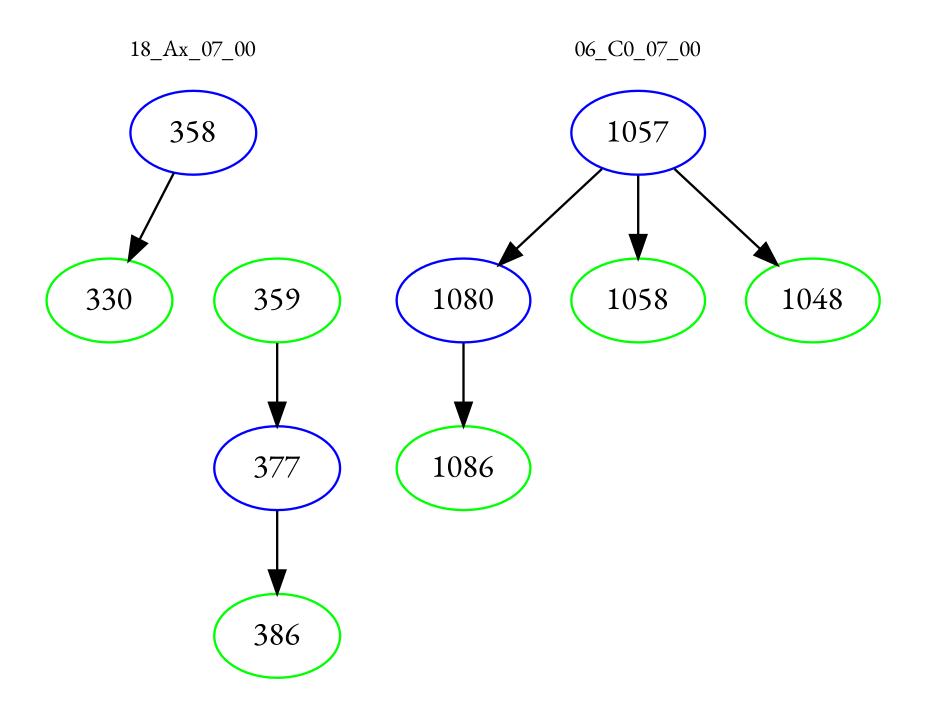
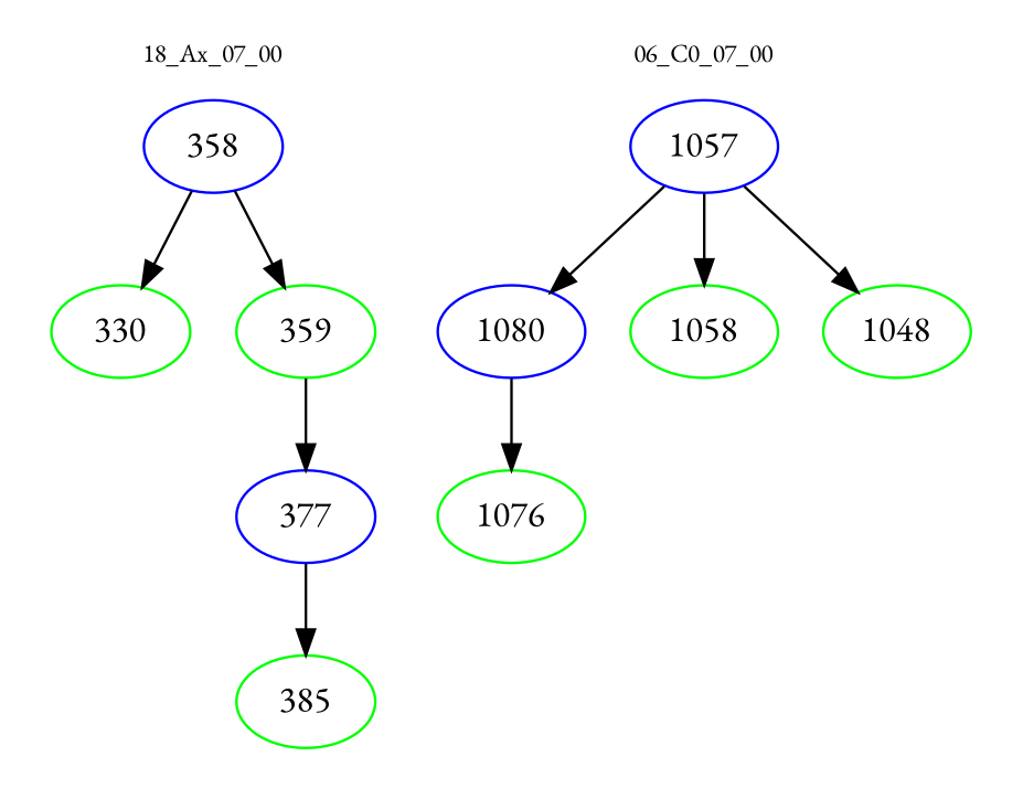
  digraph {
    fontname="EB Garamond"
    node [color=green fontname="EB Garamond"]
    edge [color=black fontname="EB Garamond"]
    n1 [color=blue label=358]
    n2 [label=330]
    n3 [color=blue label=377]
    n4 [label=359]
-   n5 [label=386]
+   n5 [label=385]
    n6 [color=blue label=1057]
    n7 [color=blue label=1080]
    n8 [label=1058]
    n9 [label=1048]
-   n10 [label=1086]
+   n10 [label=1076]
    subgraph cluster_1 {
      color=white
      fontsize=10
      label="18_Ax_07_00"
      n1
      n2
      n3
      n4
      n5
    }
    subgraph cluster_2 {
      color=white
      fontsize=10
      label="06_C0_07_00"
      n6
      n7
      n8
      n9
      n10
    }
    n1 -> n2
+   n1 -> n4
    n3 -> n5
    n4 -> n3
    n6 -> n7
    n6 -> n8
    n6 -> n9
    n7 -> n10
  }
